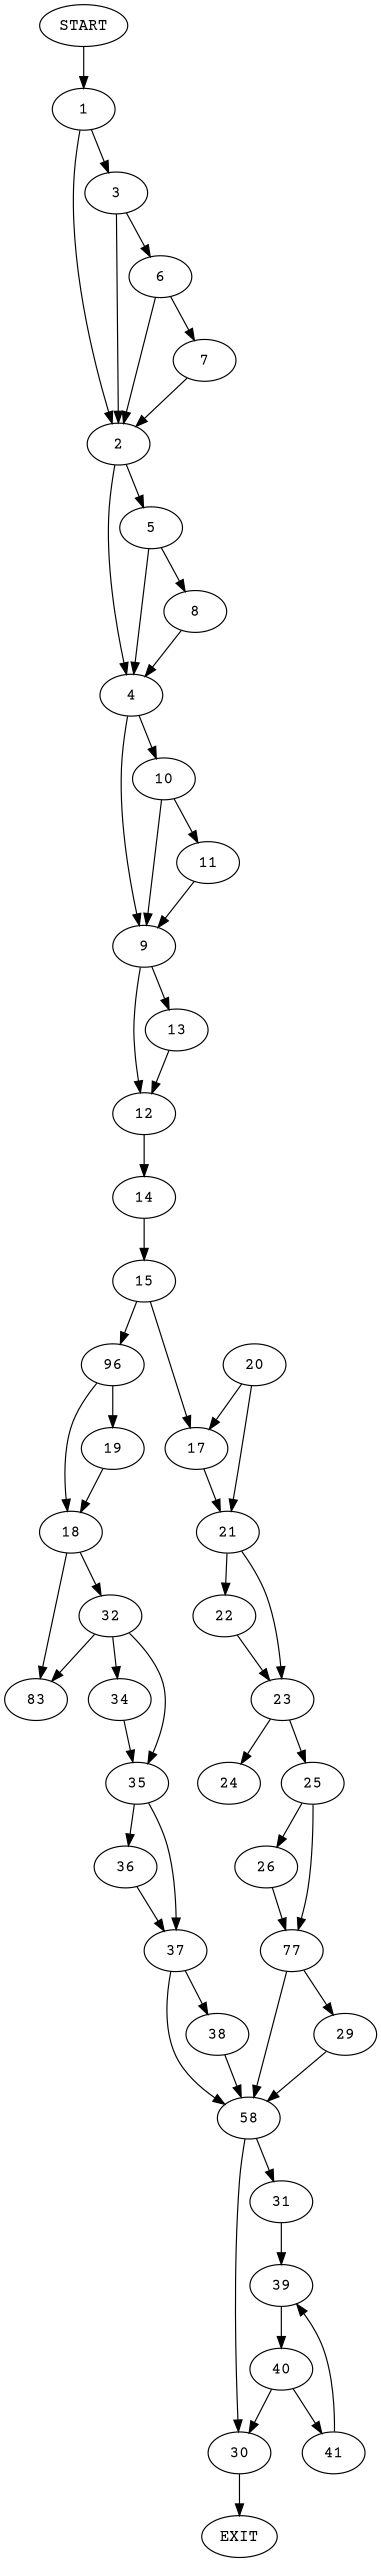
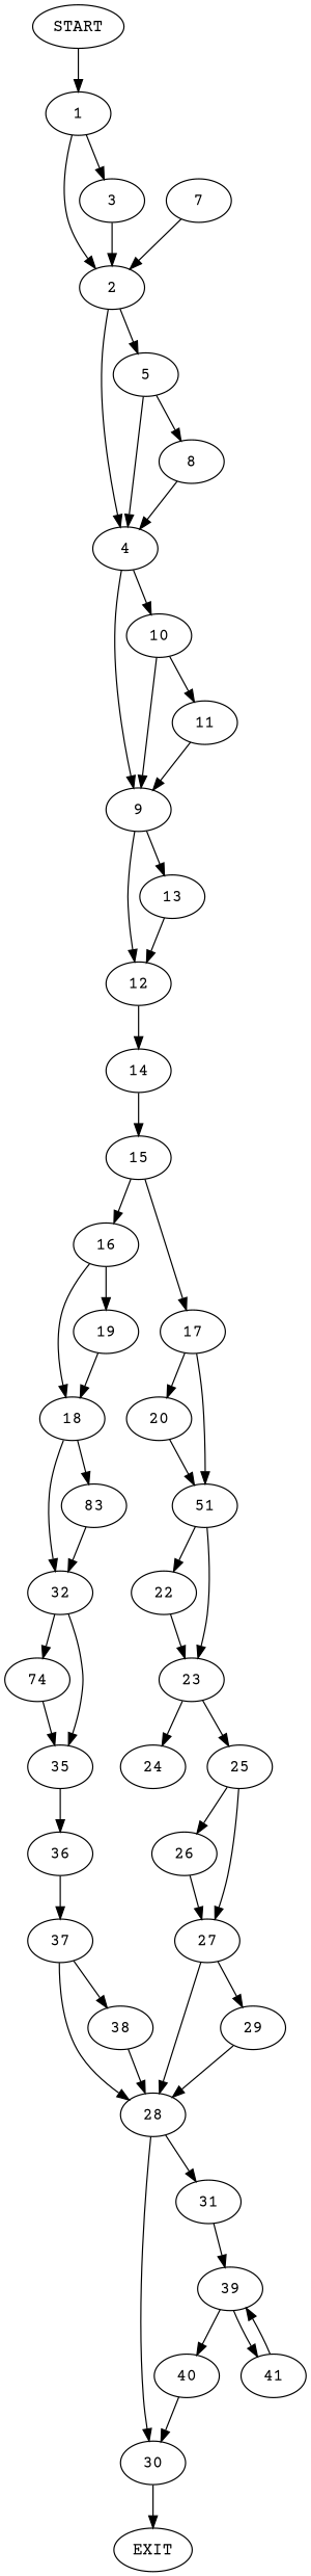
  digraph {
    fontname="Courier Prime"
    node [fontname="Courier Prime"]
    edge [fontname="Courier Prime"]
    n1 [label=START]
    1
    2
    3
    n5 [label=EXIT]
    4
    5
-   6
    9
    10
    8
    7
    12
    13
    11
    14
    15
-   16 [label=96]
+   16
    17
    18
    19
    20
-   21
+   21 [label=51]
    32
    n25 [label=83]
    22
    23
-   34
+   34 [label=74]
    35
    24
    25
    26
-   27 [label=77]
-   28 [label=58]
+   27
+   28
    29
    30
    31
    39
    40
    41
    36
    37
    38
    n1 -> 1
    1 -> 2
    1 -> 3
    2 -> 4
    2 -> 5
    3 -> 2
-   3 -> 6
    4 -> 9
    4 -> 10
    5 -> 4
    5 -> 8
-   6 -> 2
-   6 -> 7
    9 -> 12
    9 -> 13
    10 -> 9
    10 -> 11
    8 -> 4
    7 -> 2
    12 -> 14
    13 -> 12
    11 -> 9
    14 -> 15
    15 -> 16
    15 -> 17
    16 -> 18
    16 -> 19
-   20 -> 17
+   17 -> 20
    17 -> 21
    18 -> 32
    18 -> n25
    19 -> 18
    20 -> 21
    21 -> 22
    21 -> 23
    32 -> 34
    32 -> 35
-   32 -> n25
+   n25 -> 32
    22 -> 23
    23 -> 24
    23 -> 25
    34 -> 35
    35 -> 36
-   35 -> 37
    25 -> 26
    25 -> 27
    26 -> 27
    27 -> 28
    27 -> 29
    28 -> 30
    28 -> 31
    29 -> 28
    30 -> n5
    31 -> 39
    39 -> 40
-   40 -> 41
+   39 -> 41
    40 -> 30
    41 -> 39
    36 -> 37
    37 -> 28
    37 -> 38
    38 -> 28
  }
